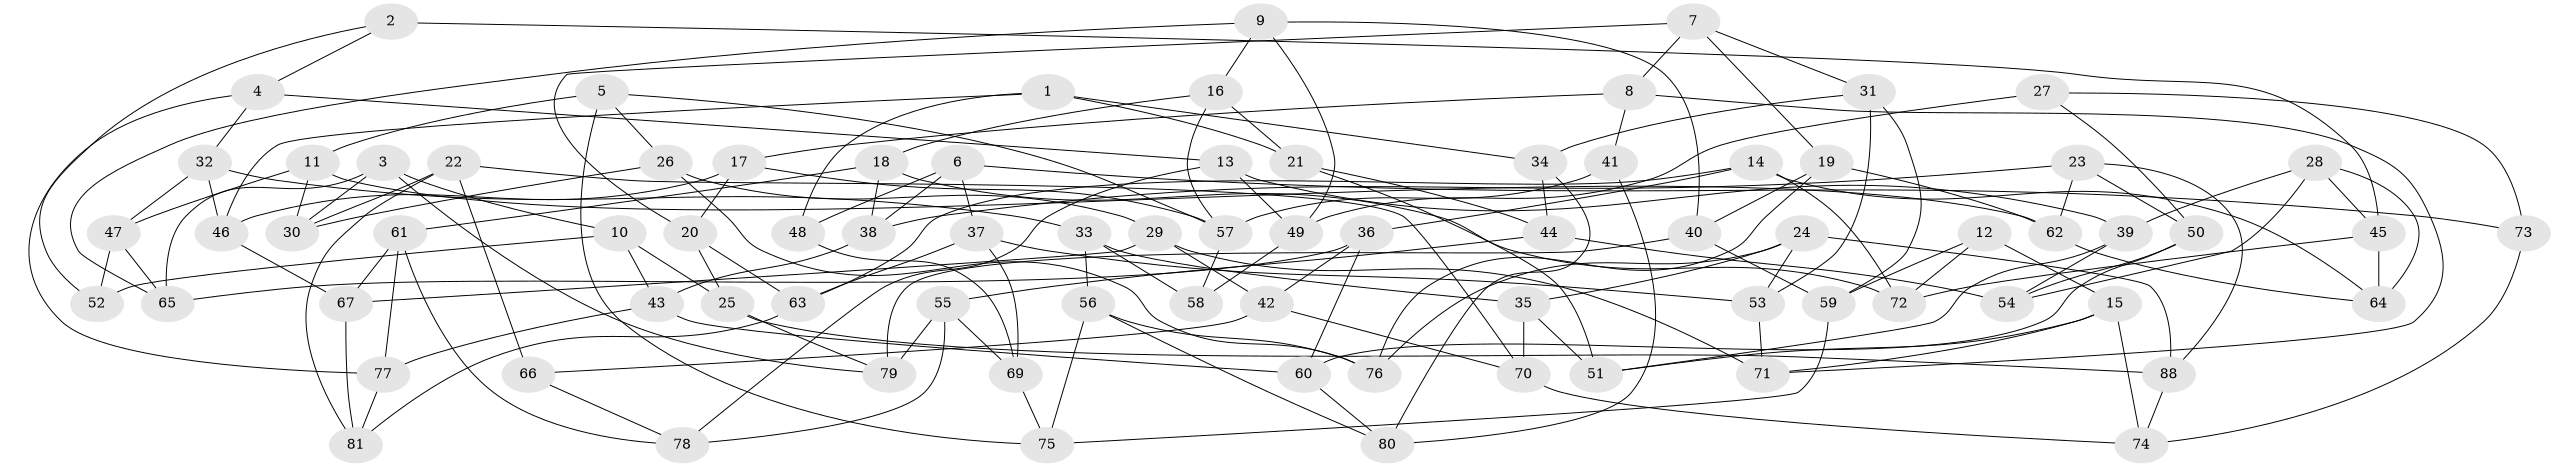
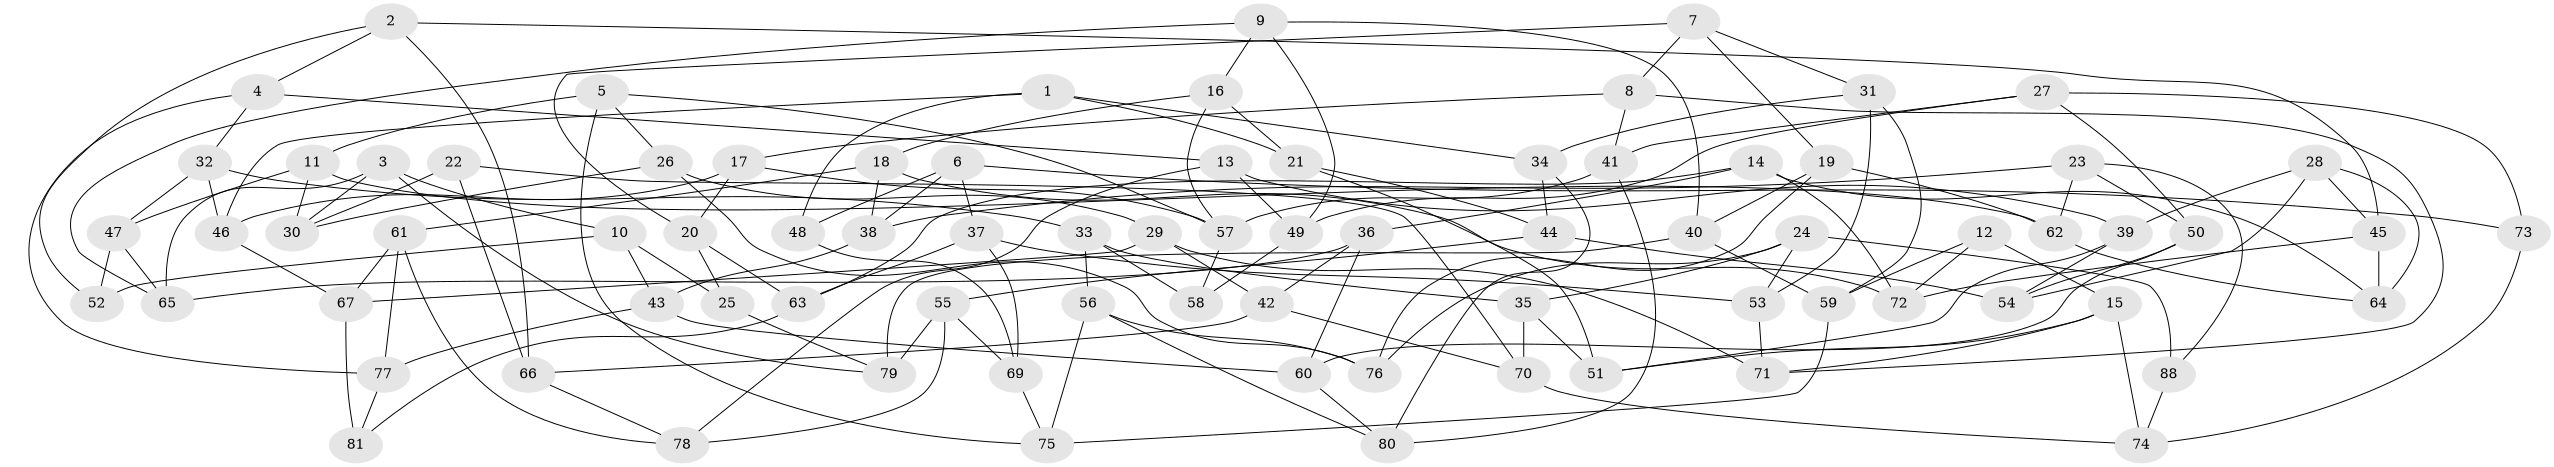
  graph {
    node [color=gray90 style=filled]
    1
    21
    34
    46
    48
    51
    44
    80
    67
    69
    2
    4
    45
    52
    66
    13
    32
    77
    72
    64
    78
    3
    10
    30
    65
    79
    25
    43
    49
    39
    47
    33
    81
    5
    11
    26
    57
    75
    62
    76
    29
    58
    6
    37
    38
    73
    63
    53
    74
    7
    8
    19
    20
    31
    17
    41
    71
    40
    59
    9
    16
    18
    n63 [label=88]
    60
    12
    15
    54
    14
    36
    42
    61
    55
    22
    70
    23
    50
    24
    35
    27
    28
    56
    1 -- 21
    1 -- 34
    1 -- 46
    1 -- 48
    21 -- 51
    21 -- 44
    34 -- 44
    34 -- 80
    46 -- 67
    48 -- 69
    44 -- 54
    44 -- 55
    67 -- 81
    69 -- 75
    2 -- 4
    2 -- 45
    2 -- 52
+   2 -- 66
    4 -- 13
    4 -- 32
    4 -- 77
    45 -- 72
    45 -- 64
    66 -- 78
    13 -- 78
    13 -- 49
    13 -- 39
    32 -- 46
    32 -- 47
    32 -- 33
    77 -- 81
    3 -- 10
    3 -- 30
    3 -- 65
    3 -- 79
    10 -- 52
    10 -- 25
    10 -- 43
    25 -- 79
-   25 -- n63
    43 -- 77
    43 -- 60
    49 -- 58
    39 -- 51
    39 -- 54
    47 -- 52
    47 -- 65
    33 -- 58
    33 -- 35
    33 -- 56
    5 -- 11
    5 -- 26
    5 -- 57
    5 -- 75
    11 -- 30
    11 -- 47
    11 -- 62
    26 -- 30
    26 -- 76
    26 -- 29
    57 -- 58
    62 -- 64
    29 -- 67
    29 -- 71
    29 -- 42
    6 -- 48
    6 -- 37
    6 -- 38
    6 -- 73
    37 -- 69
    37 -- 63
    37 -- 53
    38 -- 43
    73 -- 74
    63 -- 81
    53 -- 71
    7 -- 8
    7 -- 19
    7 -- 20
    7 -- 31
    8 -- 17
    8 -- 41
    8 -- 71
    19 -- 62
    19 -- 76
    19 -- 40
    20 -- 25
    20 -- 63
    31 -- 34
    31 -- 53
    31 -- 59
    17 -- 46
    17 -- 57
    17 -- 20
    41 -- 80
    41 -- 57
    40 -- 79
    40 -- 59
    59 -- 75
    9 -- 65
    9 -- 49
    9 -- 40
    9 -- 16
    16 -- 21
    16 -- 57
    16 -- 18
    18 -- 72
    18 -- 38
    18 -- 61
    n63 -- 74
    60 -- 80
    12 -- 72
    12 -- 59
    12 -- 15
    15 -- 51
    15 -- 74
    15 -- 71
    14 -- 72
    14 -- 64
    14 -- 63
    14 -- 36
    36 -- 65
    36 -- 60
    36 -- 42
    42 -- 66
    42 -- 70
    61 -- 67
    61 -- 77
    61 -- 78
    55 -- 69
    55 -- 78
    55 -- 79
    22 -- 66
    22 -- 30
-   22 -- 81
    22 -- 70
    70 -- 74
    23 -- 62
    23 -- 38
    23 -- n63
    23 -- 50
    50 -- 60
    50 -- 54
    24 -- 76
    24 -- 53
    24 -- n63
    24 -- 35
    35 -- 51
    35 -- 70
    27 -- 49
    27 -- 73
+   27 -- 41
    27 -- 50
    28 -- 45
    28 -- 64
    28 -- 39
    28 -- 54
    56 -- 80
    56 -- 75
    56 -- 76
  }
